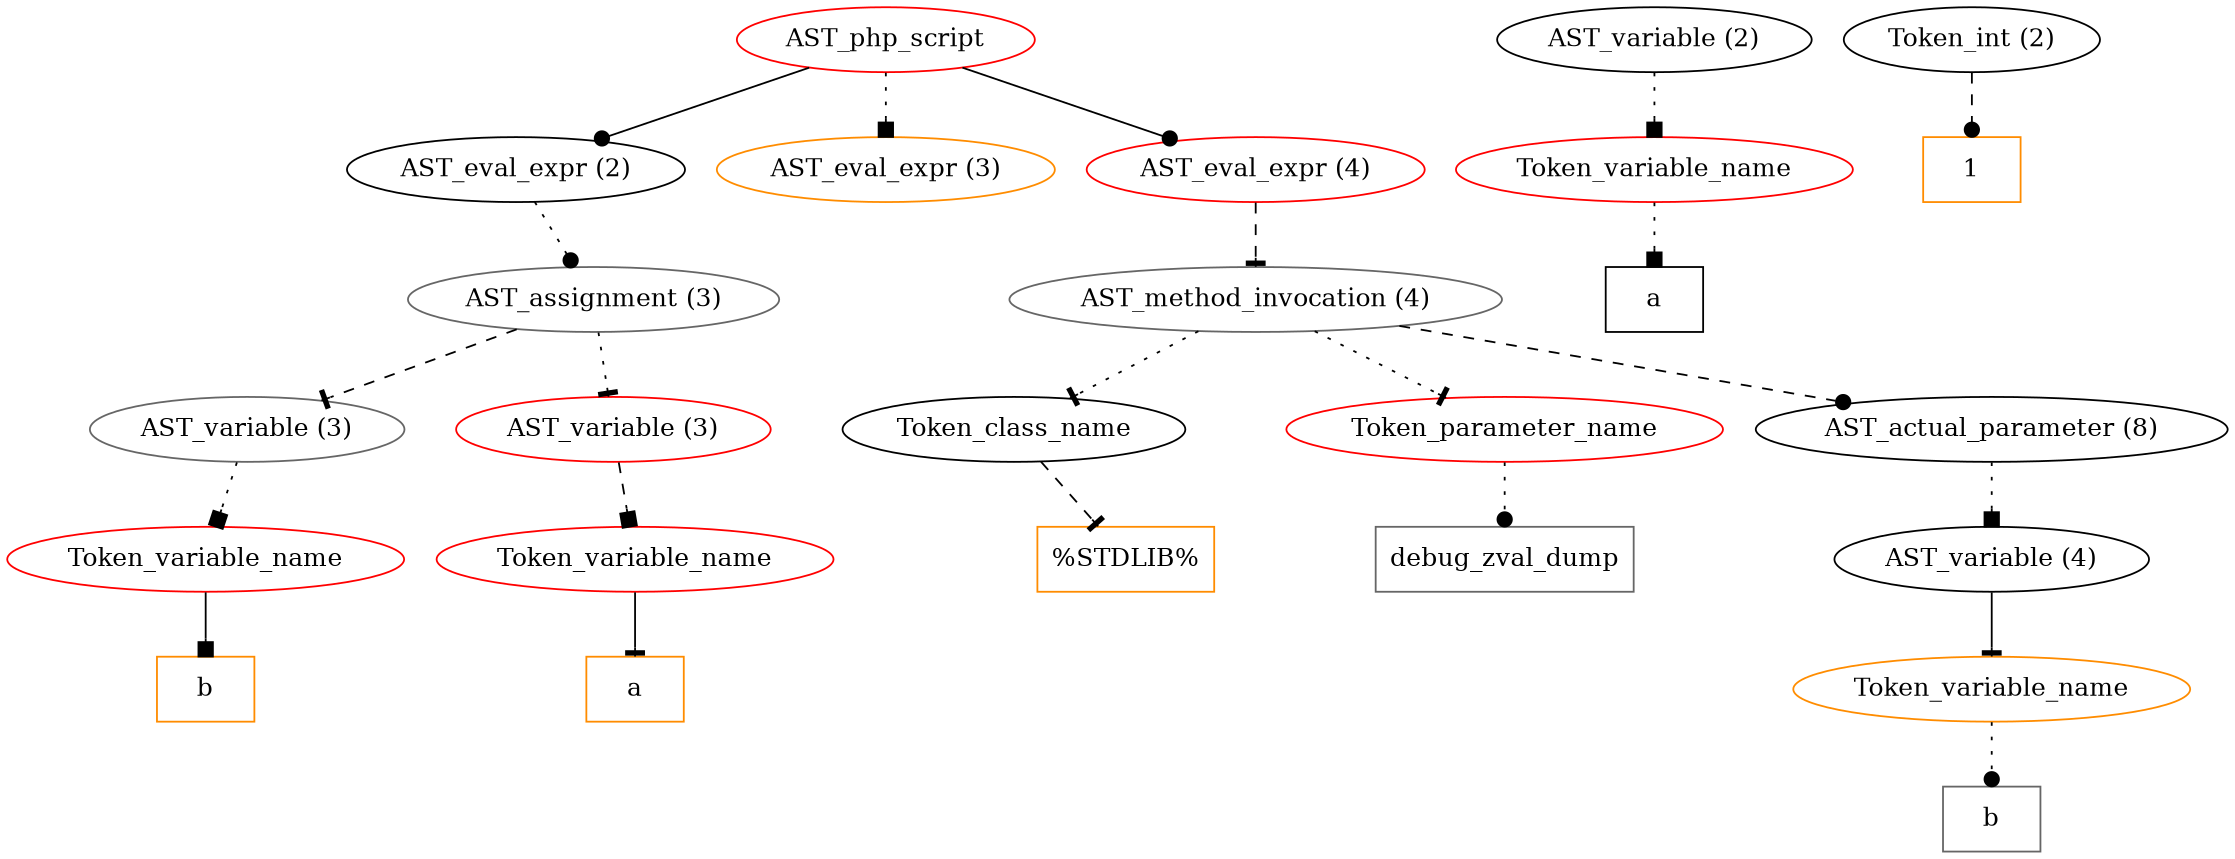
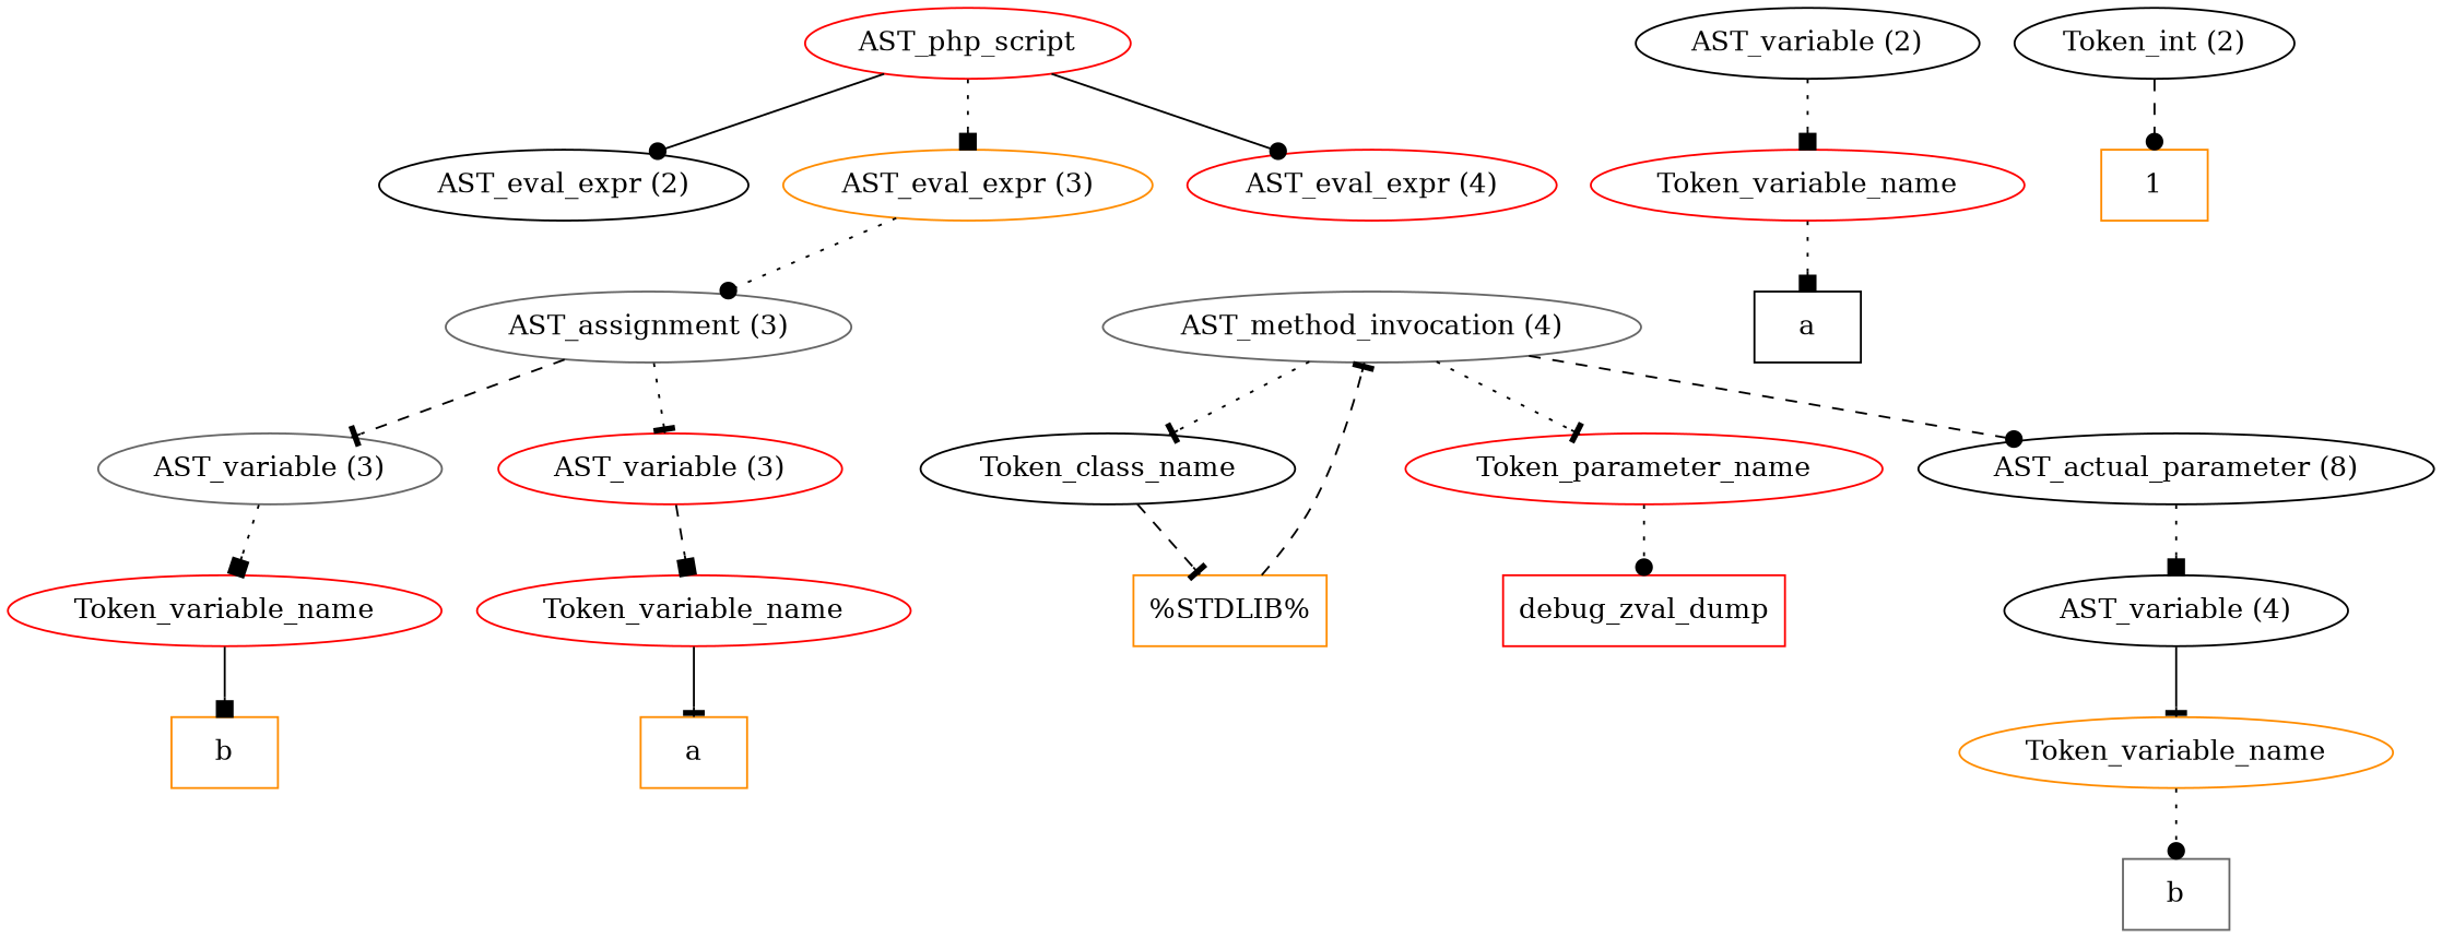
  digraph {
    node [color=red]
    edge [arrowhead=tee style=dotted]
    n1 [label=AST_php_script]
    n2 [color=black label="AST_eval_expr (2)"]
    n3 [color=darkorange label="AST_eval_expr (3)"]
    n4 [label="AST_eval_expr (4)"]
    n5 [color=gray40 label="AST_assignment (3)"]
    n6 [color=gray40 label="AST_method_invocation (4)"]
    n7 [color=black label="AST_variable (2)"]
    n8 [label=Token_variable_name]
    n9 [color=black label="Token_int (2)"]
    n10 [color=darkorange label=1 shape=box]
    n11 [color=black label=a shape=box]
    n12 [color=gray40 label="AST_variable (3)"]
    n13 [label="AST_variable (3)"]
    n14 [label=Token_variable_name]
    n15 [label=Token_variable_name]
    n16 [color=darkorange label=b shape=box]
    n17 [color=darkorange label=a shape=box]
    n18 [color=black label=Token_class_name]
    n19 [label=Token_parameter_name]
    n20 [color=black label="AST_actual_parameter (8)"]
    n21 [color=darkorange label="%STDLIB%" shape=box]
-   n22 [color=gray40 label=debug_zval_dump shape=box]
+   n22 [label=debug_zval_dump shape=box]
    n23 [color=black label="AST_variable (4)"]
    n24 [color=darkorange label=Token_variable_name]
    n25 [color=gray40 label=b shape=box]
    n1 -> n2 [arrowhead=dot style=solid]
    n1 -> n3 [arrowhead=box]
    n1 -> n4 [arrowhead=dot style=solid]
-   n2 -> n5 [arrowhead=dot]
-   n4 -> n6 [style=dashed]
+   n3 -> n5 [arrowhead=dot]
+   n21 -> n6 [style=dashed]
    n5 -> n12 [style=dashed]
    n5 -> n13
    n6 -> n18
    n6 -> n19
    n6 -> n20 [arrowhead=dot style=dashed]
    n7 -> n8 [arrowhead=box]
    n8 -> n11 [arrowhead=box]
    n9 -> n10 [arrowhead=dot style=dashed]
    n12 -> n14 [arrowhead=box]
    n13 -> n15 [arrowhead=box style=dashed]
    n14 -> n16 [arrowhead=box style=solid]
    n15 -> n17 [style=solid]
    n18 -> n21 [style=dashed]
    n19 -> n22 [arrowhead=dot]
    n20 -> n23 [arrowhead=box]
    n23 -> n24 [style=solid]
    n24 -> n25 [arrowhead=dot]
  }
